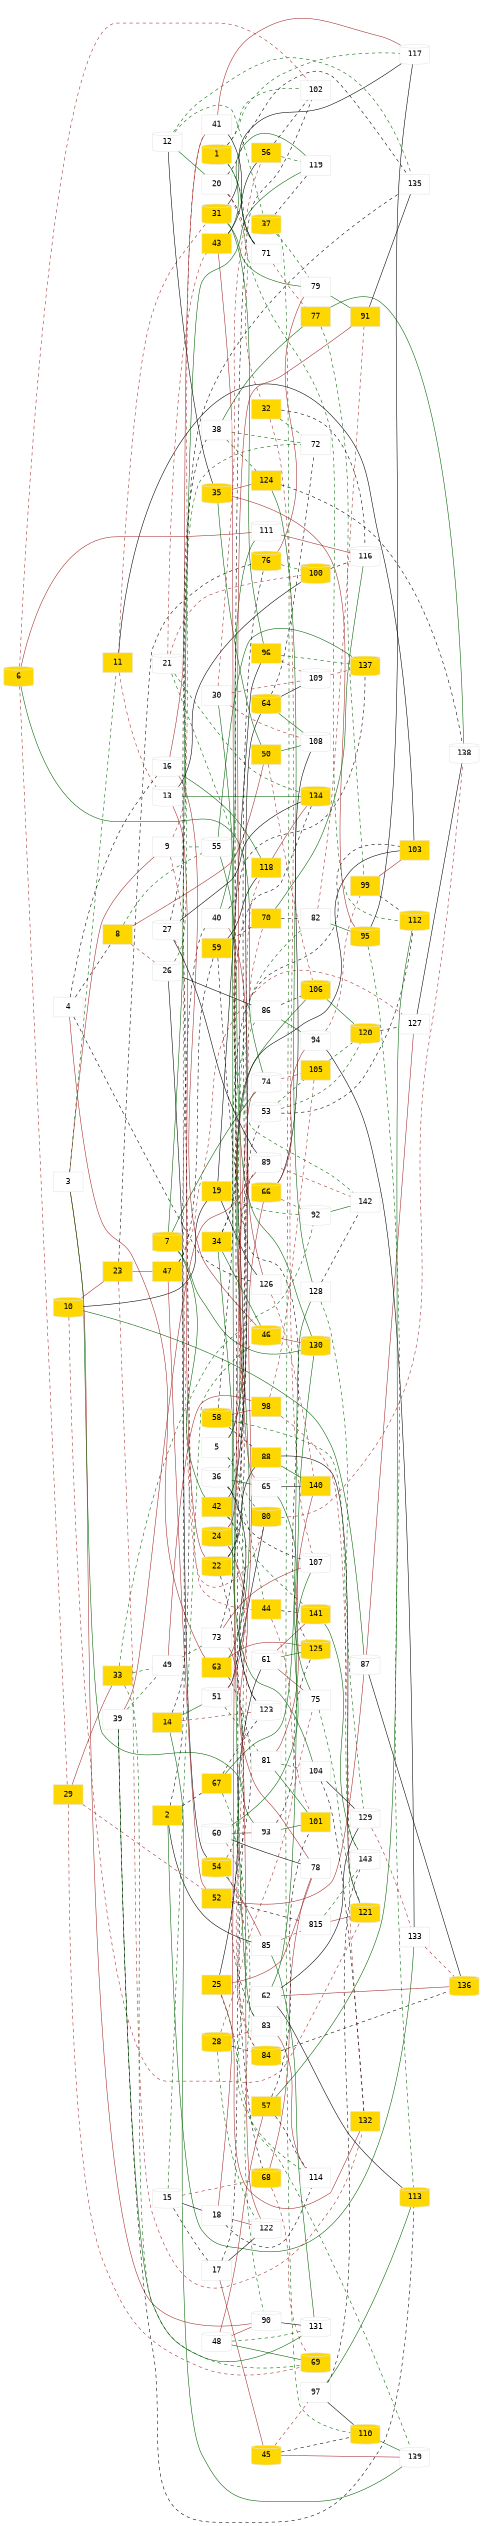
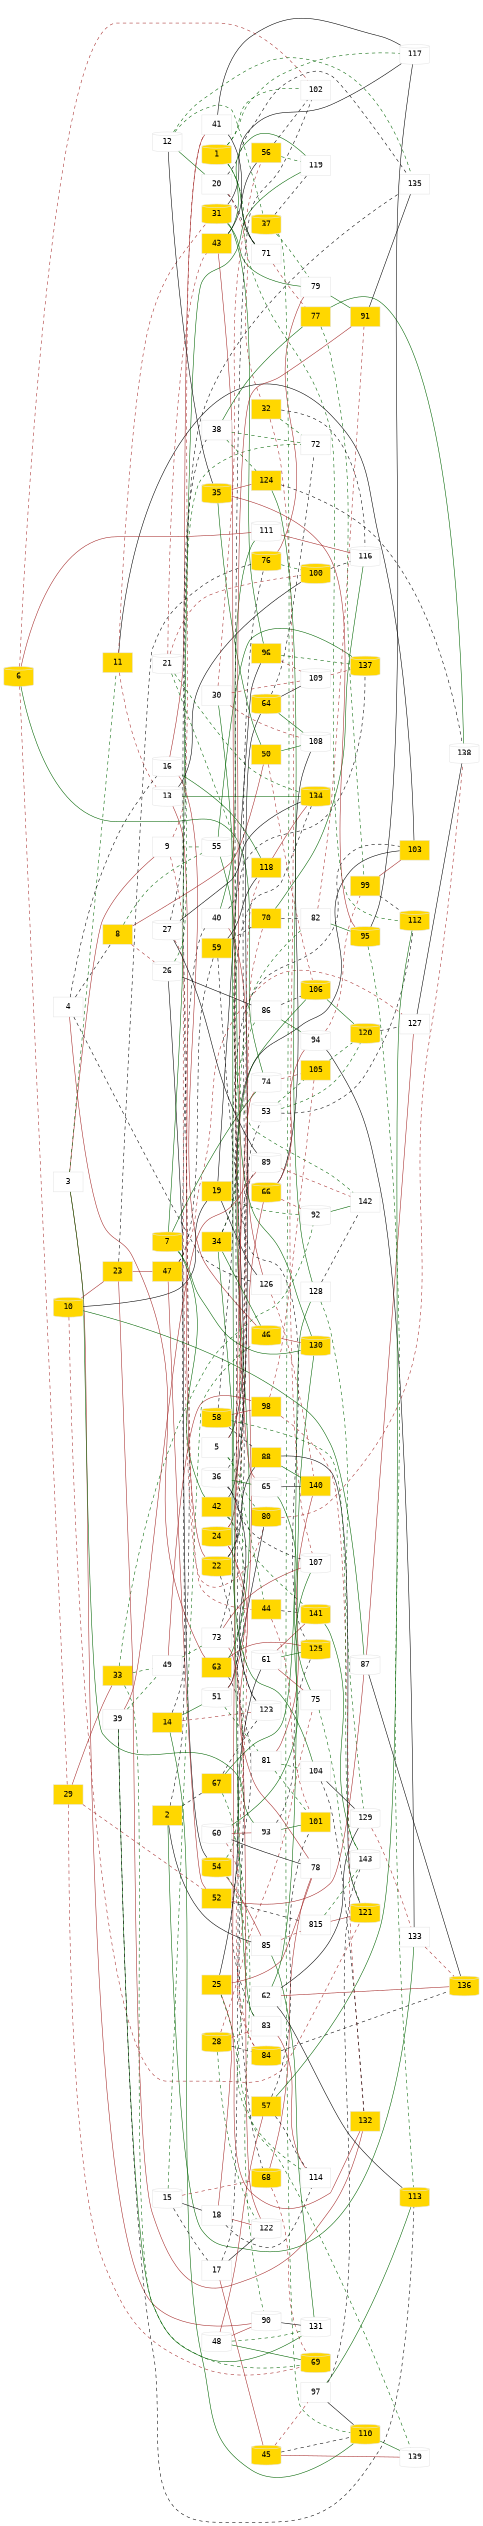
  graph {
    fontname="DejaVu Sans Mono"
    rankdir=LR
    node [color=gray90 fillcolor=white fontname="DejaVu Sans Mono" shape=box style=filled]
    edge [color=darkgreen fontname="DejaVu Sans Mono" style=dashed]
    1 [fillcolor=gold shape=cylinder]
    71
    102
    112 [fillcolor=gold shape=cylinder]
    117 [shape=cylinder]
    77 [fillcolor=gold]
    2 [fillcolor=gold]
    40
    67 [fillcolor=gold]
    85
    133
    126
    111 [shape=cylinder]
    137 [fillcolor=gold shape=cylinder]
    90 [shape=cylinder]
    123 [shape=cylinder]
    128
    131 [shape=cylinder]
    n19 [label=815]
    136 [fillcolor=gold shape=cylinder]
    3
    9
    11 [fillcolor=gold]
    93
    80 [fillcolor=gold shape=cylinder]
    55 [shape=cylinder]
    41
    103 [fillcolor=gold]
    13 [shape=cylinder]
    31 [fillcolor=gold shape=cylinder]
    101 [fillcolor=gold]
    125 [fillcolor=gold shape=cylinder]
    8 [fillcolor=gold]
    4
    16 [shape=cylinder]
    63 [fillcolor=gold]
    26 [shape=cylinder]
    50 [fillcolor=gold]
    46 [fillcolor=gold shape=cylinder]
    118 [fillcolor=gold]
    83
    106 [fillcolor=gold shape=cylinder]
    140 [fillcolor=gold]
    44 [fillcolor=gold]
    5
    70 [fillcolor=gold]
    141 [fillcolor=gold shape=cylinder]
    116 [shape=cylinder]
    82
    138 [shape=cylinder]
    6 [fillcolor=gold shape=cylinder]
    29 [fillcolor=gold]
    74 [shape=cylinder]
    33 [fillcolor=gold]
    52 [fillcolor=gold]
    69 [fillcolor=gold shape=cylinder]
    105 [fillcolor=gold]
    7 [fillcolor=gold shape=cylinder]
    42 [fillcolor=gold]
    119
    130 [fillcolor=gold shape=cylinder]
    64 [fillcolor=gold shape=cylinder]
    54 [fillcolor=gold shape=cylinder]
    72
    86
    108 [shape=cylinder]
    10 [fillcolor=gold shape=cylinder]
    19 [fillcolor=gold]
    23 [fillcolor=gold]
    87 [shape=cylinder]
    121 [fillcolor=gold shape=cylinder]
    92 [shape=cylinder]
    96 [fillcolor=gold]
    47 [fillcolor=gold]
    76 [fillcolor=gold shape=cylinder]
    132 [fillcolor=gold]
    127
    22 [fillcolor=gold shape=cylinder]
    100 [fillcolor=gold shape=cylinder]
    134 [fillcolor=gold shape=cylinder]
    79
    12 [shape=cylinder]
    20
    35 [fillcolor=gold shape=cylinder]
    37 [fillcolor=gold shape=cylinder]
    135
    32 [fillcolor=gold]
    95 [fillcolor=gold shape=cylinder]
    124 [fillcolor=gold]
    110 [fillcolor=gold shape=cylinder]
    68 [fillcolor=gold shape=cylinder]
    88 [fillcolor=gold]
    89 [shape=cylinder]
    14 [fillcolor=gold]
    51 [shape=cylinder]
    139 [shape=cylinder]
    66 [fillcolor=gold shape=cylinder]
    81
    15 [shape=cylinder]
    17
    18
    45 [fillcolor=gold shape=cylinder]
    122 [shape=cylinder]
    114
    78
    97
    142
    109 [shape=cylinder]
    107 [shape=cylinder]
    21 [shape=cylinder]
    43 [fillcolor=gold]
    56 [fillcolor=gold]
    65 [shape=cylinder]
    59 [fillcolor=gold]
    24 [fillcolor=gold shape=cylinder]
    84 [fillcolor=gold shape=cylinder]
    91 [fillcolor=gold]
    25 [fillcolor=gold]
    61 [shape=cylinder]
    75
    94 [shape=cylinder]
    27 [shape=cylinder]
    38
    28 [fillcolor=gold shape=cylinder]
    49
    30
    73
    98 [fillcolor=gold]
    34 [fillcolor=gold]
    104
    129 [shape=cylinder]
    113 [fillcolor=gold shape=cylinder]
    36 [shape=cylinder]
    53 [shape=cylinder]
    120 [fillcolor=gold shape=cylinder]
    99 [fillcolor=gold]
    39
    143 [shape=cylinder]
    48 [shape=cylinder]
    57 [fillcolor=gold]
    58 [fillcolor=gold shape=cylinder]
    60 [shape=cylinder]
    62
    1 -- 71 [style=solid]
    1 -- 102
    1 -- 112
    1 -- 117
    71 -- 77 [color=brown]
    77 -- 138 [style=solid]
    77 -- 99
    2 -- 40 [color=black]
    2 -- 67 [color=black]
    2 -- 85 [color=black style=solid]
    2 -- 133 [style=solid]
    40 -- 126 [color=brown style=solid]
    40 -- 111 [style=solid]
    40 -- 137 [color=black]
    67 -- 90
    67 -- 123 [color=black]
    67 -- 128 [style=solid]
    85 -- 131 [style=solid]
    85 -- n19 [color=brown]
    133 -- 136 [color=brown]
    126 -- 140 [color=brown]
    111 -- 116 [color=brown style=solid]
    90 -- 131 [color=black style=solid]
    128 -- 142 [color=black]
    128 -- 129
    n19 -- 121 [color=brown style=solid]
    n19 -- 143
    3 -- 90 [color=brown style=solid]
    3 -- 9 [color=brown style=solid]
    3 -- 11
    3 -- 93 [style=solid]
    9 -- 80 [color=brown]
    9 -- 55
    9 -- 41 [color=brown]
    11 -- 103 [color=black style=solid]
    11 -- 13 [color=brown]
    11 -- 31 [color=brown]
    93 -- 101 [style=solid]
    93 -- 125 [color=black]
    80 -- 138 [color=brown]
    55 -- 137 [style=solid]
    55 -- 130 [style=solid]
    41 -- 71 [color=black style=solid]
-   41 -- 117 [color=brown style=solid]
+   41 -- 117 [color=black style=solid]
    13 -- 22 [color=brown style=solid]
    13 -- 100 [color=black style=solid]
    13 -- 134 [style=solid]
    31 -- 117 [color=black style=solid]
    31 -- 96 [style=solid]
    31 -- 79 [style=solid]
    8 -- 55
    8 -- 26 [color=brown]
    8 -- 50 [color=brown style=solid]
    4 -- 126 [color=black]
    4 -- 8 [color=black]
    4 -- 16 [color=black]
    4 -- 63 [color=brown style=solid]
    16 -- 41 [color=brown style=solid]
    16 -- 46 [color=brown style=solid]
    16 -- 118 [style=solid]
    63 -- 125 [color=brown style=solid]
    63 -- 83 [color=black]
    63 -- 106 [style=solid]
    26 -- 54 [color=black style=solid]
    26 -- 72
    26 -- 86 [color=black style=solid]
    50 -- 106 [color=brown]
    50 -- 108 [style=solid]
    46 -- 130 [color=brown style=solid]
    118 -- 134 [color=brown style=solid]
    83 -- 114 [color=brown style=solid]
    106 -- 120 [style=solid]
    44 -- 101 [color=brown]
    44 -- 141 [color=black]
    5 -- 80
    5 -- 103 [color=black style=solid]
    5 -- 44
    5 -- 70 [color=brown]
    70 -- 116 [style=solid]
    70 -- 82 [color=black]
    141 -- 143 [style=solid]
    82 -- 95 [style=solid]
    82 -- 91 [color=brown]
    6 -- 102 [color=brown]
    6 -- 111 [color=brown style=solid]
    6 -- 29 [color=brown]
    6 -- 74 [style=solid]
    29 -- 33 [color=brown style=solid]
    29 -- 52 [color=brown]
    29 -- 69 [color=brown]
    74 -- 105 [color=brown]
    33 -- 69
    33 -- 92
    33 -- 49
    52 -- n19 [color=black]
    52 -- 87 [color=brown style=solid]
    105 -- 120
    7 -- 74 [style=solid]
    7 -- 42 [style=solid]
    7 -- 119 [style=solid]
    7 -- 130 [style=solid]
    42 -- 123 [color=black]
    42 -- 141
    42 -- 64 [color=black style=solid]
    64 -- 72 [color=black]
    64 -- 108 [style=solid]
    64 -- 109 [color=black style=solid]
    54 -- 85 [color=brown style=solid]
    54 -- 82
    54 -- 139
    86 -- 106 [color=black]
    86 -- 94 [style=solid]
    10 -- 19 [color=black style=solid]
    10 -- 23 [color=brown style=solid]
    10 -- 87 [style=solid]
    10 -- 121 [color=brown]
    19 -- 126 [color=black style=solid]
    19 -- 92
    19 -- 96 [color=black style=solid]
    23 -- 47 [color=brown style=solid]
    23 -- 76 [color=black]
-   23 -- 132 [color=brown]
+   23 -- 132 [color=brown style=solid]
    87 -- 136 [color=black style=solid]
    87 -- 127 [color=brown style=solid]
    92 -- 142 [style=solid]
    96 -- 137
    96 -- 109 [color=brown]
    47 -- 52 [color=brown style=solid]
    47 -- 127 [color=brown]
    47 -- 59 [color=black]
    76 -- 100
    76 -- 79 [color=brown style=solid]
    127 -- 138 [color=black style=solid]
    22 -- 68 [color=black]
    22 -- 88 [color=black style=solid]
    22 -- 89 [color=black]
    100 -- 116 [color=black]
    79 -- 91 [style=solid]
    12 -- 20 [style=solid]
    12 -- 35 [color=black style=solid]
    12 -- 37
    12 -- 135
    20 -- 71 [color=black]
    20 -- 135 [color=black]
    20 -- 32 [color=brown]
    35 -- 50 [style=solid]
    35 -- 95 [color=brown style=solid]
    35 -- 124 [color=brown style=solid]
    37 -- 119 [color=black]
    37 -- 79
    37 -- 110
    32 -- 116 [color=black]
    32 -- 72
    32 -- 107 [color=brown]
    95 -- 117 [color=black style=solid]
    95 -- 113
    124 -- 128 [style=solid]
    124 -- 138 [color=black]
    110 -- 139 [style=solid]
    68 -- 69 [color=brown]
    68 -- 78 [color=brown style=solid]
    88 -- 140 [style=solid]
    88 -- 121 [color=black style=solid]
    89 -- 142 [color=brown]
    14 -- 123 [color=brown]
    14 -- 135 [color=black]
    14 -- 51 [style=solid]
-   14 -- 139 [style=solid]
+   14 -- 110 [style=solid]
    51 -- 80 [color=black style=solid]
    51 -- 66 [color=brown style=solid]
    51 -- 81
    66 -- 108 [color=black style=solid]
    66 -- 92 [color=brown]
    66 -- 94 [color=brown style=solid]
-   81 -- 101 [style=solid]
+   81 -- 101
    81 -- 140 [color=brown style=solid]
    81 -- 104
    15 -- 46
    15 -- 68 [color=brown]
    15 -- 17 [color=black]
    15 -- 18 [color=black style=solid]
    17 -- 102 [color=black]
    17 -- 45 [color=brown style=solid]
    17 -- 122 [color=black style=solid]
    18 -- 74 [color=brown style=solid]
    18 -- 122 [color=brown style=solid]
    18 -- 114 [color=black]
    45 -- 110 [color=black]
    45 -- 139 [color=brown style=solid]
    45 -- 97 [color=brown]
    97 -- 110 [color=black style=solid]
    97 -- 113 [style=solid]
    97 -- 143 [color=black]
    109 -- 137 [color=brown]
    21 -- 100 [color=brown]
    21 -- 134
    21 -- 142
    21 -- 43 [color=brown]
    43 -- 119 [style=solid]
    43 -- 56 [color=black style=solid]
    43 -- 65 [color=brown style=solid]
    56 -- 102 [color=black]
    56 -- 119
    65 -- 140 [color=black style=solid]
    65 -- 75 [style=solid]
    59 -- 125 [color=black]
    59 -- 118 [color=black style=solid]
    59 -- 70 [color=black]
    24 -- 118 [color=brown]
    24 -- 78 [color=brown style=solid]
    24 -- 84 [color=brown]
    24 -- 91 [color=brown style=solid]
    84 -- 136 [color=black]
    91 -- 135 [color=black style=solid]
    25 -- 132 [color=brown style=solid]
    25 -- 114
    25 -- 78 [color=brown style=solid]
    25 -- 61 [color=black style=solid]
    61 -- 125 [style=solid]
    61 -- 141 [color=brown style=solid]
    61 -- 75 [color=brown style=solid]
    75 -- 121
    94 -- 133 [color=black style=solid]
    94 -- 99 [color=brown]
    27 -- 44 [color=brown]
    27 -- 134 [color=black style=solid]
    27 -- 89 [color=black style=solid]
    27 -- 38 [color=black]
    38 -- 77 [style=solid]
    38 -- 72
    38 -- 124
    28 -- 83 [color=brown]
    28 -- 122
    28 -- 84 [color=black]
    28 -- 75 [color=brown]
    49 -- 73
    49 -- 98 [color=brown style=solid]
    30 -- 83 [style=solid]
    30 -- 108 [color=brown]
    30 -- 109 [color=brown]
    30 -- 56 [color=brown]
    73 -- 76 [color=black]
    73 -- 122 [color=brown style=solid]
    73 -- 107 [color=brown style=solid]
    98 -- 105 [color=brown]
    98 -- 132 [color=brown]
    34 -- 46 [style=solid]
    34 -- 86
    34 -- 134 [color=black]
    34 -- 104 [style=solid]
    104 -- 132 [color=black]
    104 -- 129 [color=black style=solid]
    129 -- 133 [color=brown]
    36 -- 123 [color=black style=solid]
    36 -- 107 [color=black]
    36 -- 65 [style=solid]
    36 -- 53 [color=black]
    53 -- 112 [color=black]
    53 -- 105
    53 -- 120
    120 -- 127 [color=black]
    99 -- 112 [color=black]
    99 -- 103 [color=brown style=solid]
    39 -- 131 [style=solid]
    39 -- 89 [color=brown style=solid]
    39 -- 49
    39 -- 113 [color=black]
    48 -- 90 [color=brown style=solid]
    48 -- 131
    48 -- 69 [style=solid]
    48 -- 57 [color=brown style=solid]
    57 -- 112 [style=solid]
    57 -- 101 [color=black]
    57 -- 114 [color=black]
    58 -- 103 [color=black]
    58 -- 88 [color=black]
    58 -- 98 [color=brown style=solid]
    58 -- 143
    60 -- 93 [color=brown style=solid]
    60 -- 78 [color=black style=solid]
    60 -- 107 [style=solid]
    60 -- 84 [color=brown]
    62 -- 136 [color=brown style=solid]
    62 -- 130 [style=solid]
    62 -- 129 [color=black style=solid]
    62 -- 113 [color=black style=solid]
  }
